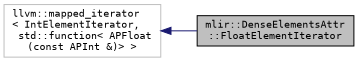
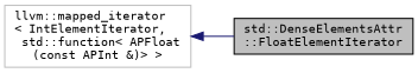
  digraph {
    rankdir=LR
    fontname="DejaVu Sans Mono"
    node [fontname="DejaVu Sans Mono" fontsize=10 shape=record]
-   n1 [color=black fillcolor=grey75 fontcolor=black height=0.2 label="mlir::DenseElementsAttr\l::FloatElementIterator" style=filled width=0.4]
+   n1 [color=black fillcolor=grey75 fontcolor=black height=0.2 label="std::DenseElementsAttr\l::FloatElementIterator" style=filled width=0.4]
    n2 [color=grey75 height=0.2 label="llvm::mapped_iterator\l\< IntElementIterator,\l std::function\< APFloat\l(const APInt &)\> \>" width=0.4]
    n2 -> n1 [color=midnightblue dir=back fontname="DejaVu Sans Mono" fontsize=10 labelfontname=Helvetica labelfontsize=10 style=solid]
  }
